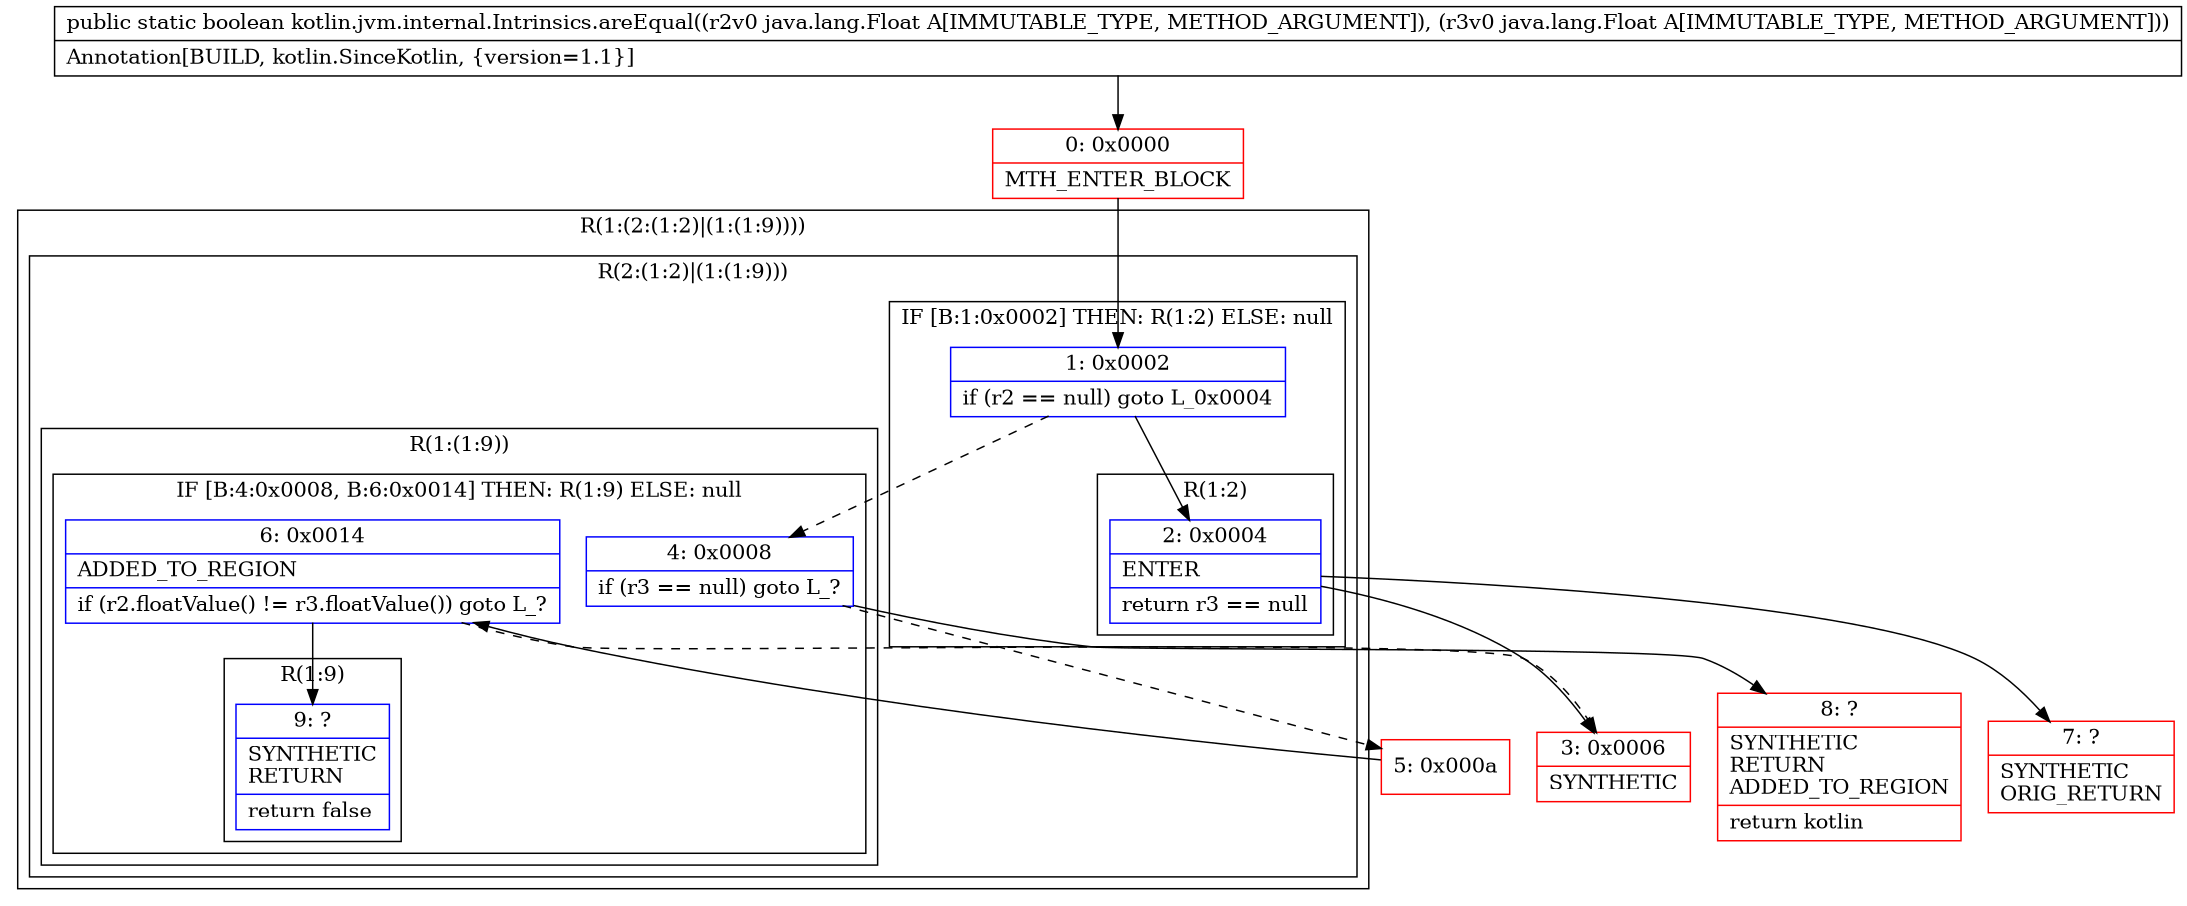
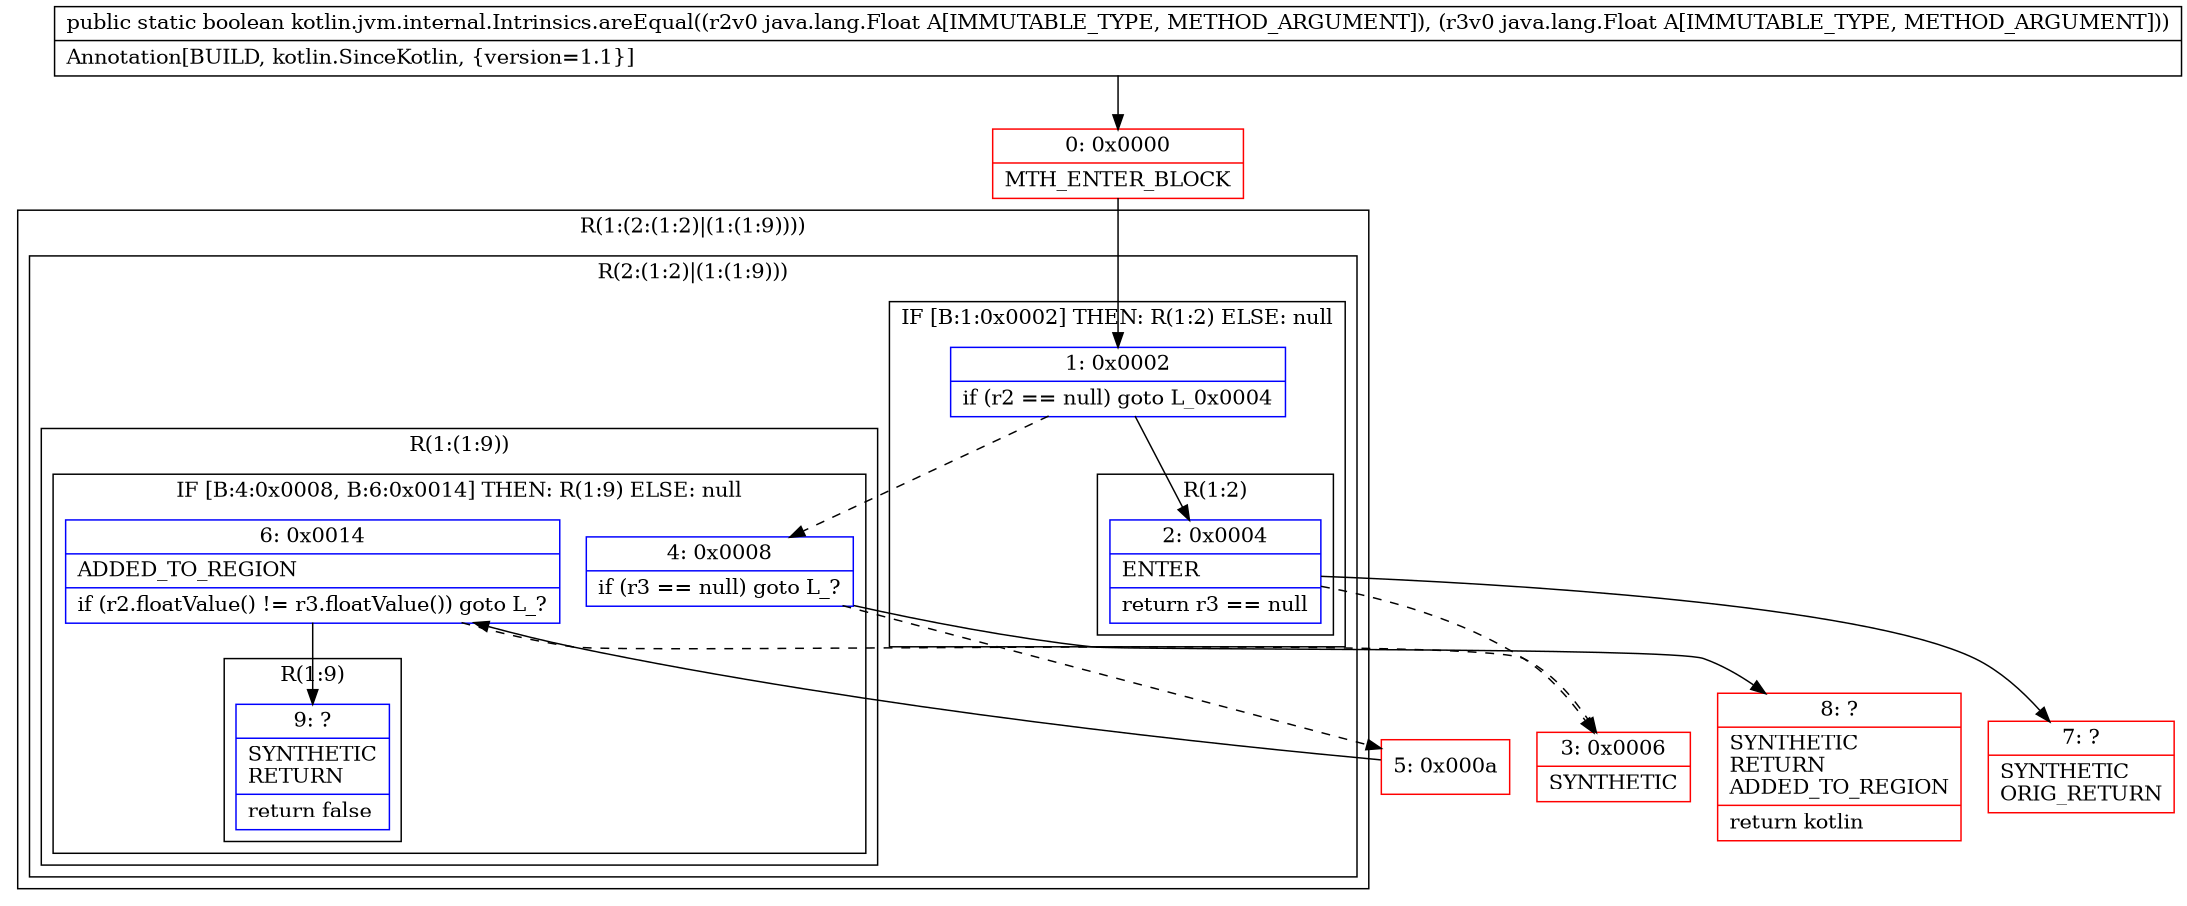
  digraph {
    node [color=blue shape=record]
    n1 [label="{2\:\ 0x0004|ENTER\l|return r3 == null\l}"]
    n2 [label="{1\:\ 0x0002|if (r2 == null) goto L_0x0004\l}"]
    n3 [label="{9\:\ ?|SYNTHETIC\lRETURN\l|return false\l}"]
    n4 [label="{4\:\ 0x0008|if (r3 == null) goto L_?\l}"]
    n5 [label="{6\:\ 0x0014|ADDED_TO_REGION\l|if (r2.floatValue() != r3.floatValue()) goto L_?\l}"]
    n6 [color=red label="{3\:\ 0x0006|SYNTHETIC\l}"]
    n7 [color=red label="{7\:\ ?|SYNTHETIC\lORIG_RETURN\l}"]
    n8 [color=red label="{5\:\ 0x000a}"]
    n9 [color=red label="{8\:\ ?|SYNTHETIC\lRETURN\lADDED_TO_REGION\l|return kotlin\l}"]
    n10 [color=red label="{0\:\ 0x0000|MTH_ENTER_BLOCK\l}"]
    n11 [label="{public static boolean kotlin.jvm.internal.Intrinsics.areEqual((r2v0 java.lang.Float A[IMMUTABLE_TYPE, METHOD_ARGUMENT]), (r3v0 java.lang.Float A[IMMUTABLE_TYPE, METHOD_ARGUMENT]))  | Annotation[BUILD, kotlin.SinceKotlin, \{version=1.1\}]\l}" color=""]
    subgraph cluster_1 {
      label="R(1:(2:(1:2)|(1:(1:9))))"
      subgraph cluster_2 {
        label="R(2:(1:2)|(1:(1:9)))"
        subgraph cluster_3 {
          label="IF [B:1:0x0002] THEN: R(1:2) ELSE: null"
          n2
          subgraph cluster_4 {
            label="R(1:2)"
            n1
          }
        }
        subgraph cluster_5 {
          label="R(1:(1:9))"
          subgraph cluster_6 {
            label="IF [B:4:0x0008, B:6:0x0014] THEN: R(1:9) ELSE: null"
            n4
            n5
            subgraph cluster_7 {
              label="R(1:9)"
              n3
            }
          }
        }
      }
    }
-   n1 -> n6
+   n1 -> n6 [style=dashed]
    n1 -> n7
    n2 -> n1
    n2 -> n4 [style=dashed]
    n4 -> n8 [style=dashed]
    n4 -> n9
    n5 -> n3
    n5 -> n6 [style=dashed]
    n8 -> n5
    n10 -> n2
    n11 -> n10
  }
